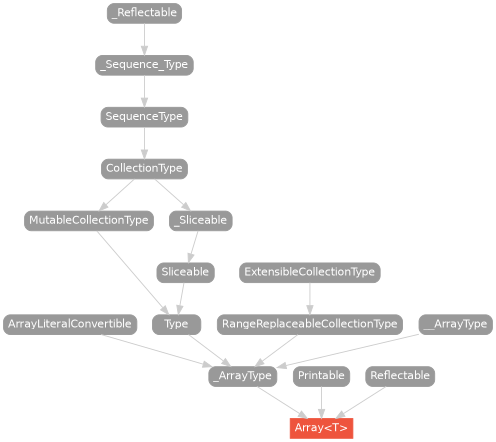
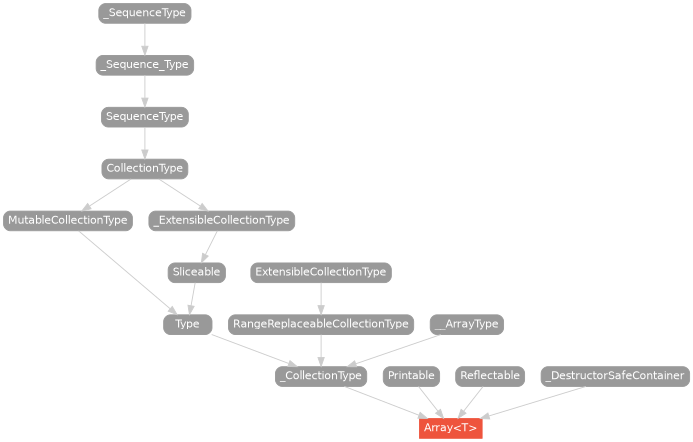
  strict digraph {
    node [color="#999999" fillcolor="#999999" fontcolor=white fontname=Helvetica fontsize=12 margin="0.07,0.05" shape=box style="filled,rounded"]
    edge [color="#cccccc"]
    "Array<T>" [color="#ee543d" fillcolor="#ee543d" height=0.3 style=filled]
-   ArrayLiteralConvertible [height=0.3]
-   _ArrayType [height=0.3]
+   _ArrayType [height=0.3 label=_CollectionType]
    CollectionType [height=0.3]
    MutableCollectionType [height=0.3]
-   _Sliceable [height=0.3]
+   _Sliceable [height=0.3 label=_ExtensibleCollectionType]
    n7 [height=0.3 label=Type]
    Sliceable [height=0.3]
    ExtensibleCollectionType [height=0.3]
    RangeReplaceableCollectionType [height=0.3]
    Printable [height=0.3]
    Reflectable [height=0.3]
    SequenceType [height=0.3]
    __ArrayType [height=0.3]
-   _SequenceType [height=0.3 label=_Reflectable]
+   _DestructorSafeContainer [height=0.3]
+   _SequenceType [height=0.3]
    _Sequence_Type [height=0.3]
    subgraph sub_1 {
      rank=max
      "Array<T>"
    }
-   ArrayLiteralConvertible -> _ArrayType
    _ArrayType -> "Array<T>"
    CollectionType -> MutableCollectionType
    CollectionType -> _Sliceable
    MutableCollectionType -> n7
    _Sliceable -> Sliceable
    n7 -> _ArrayType
    Sliceable -> n7
    ExtensibleCollectionType -> RangeReplaceableCollectionType
    RangeReplaceableCollectionType -> _ArrayType
    Printable -> "Array<T>"
    Reflectable -> "Array<T>"
    SequenceType -> CollectionType
    __ArrayType -> _ArrayType
+   _DestructorSafeContainer -> "Array<T>"
    _SequenceType -> _Sequence_Type
    _Sequence_Type -> SequenceType
  }
